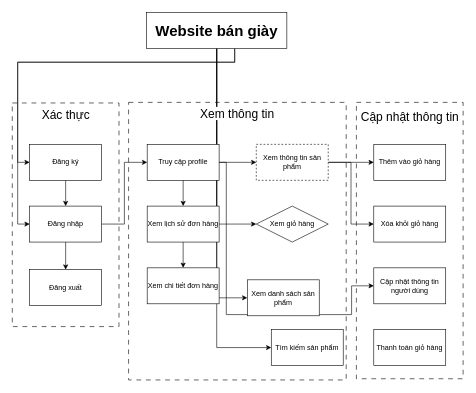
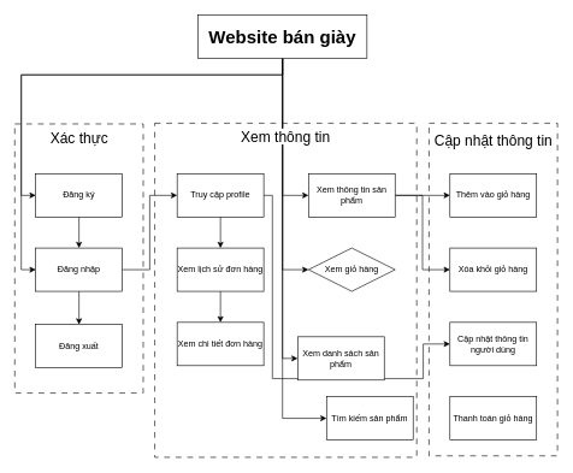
  <mxCell id="0" />
  <mxCell id="1" parent="0" />
  <mxCell id="2" value="" style="rounded=0;whiteSpace=wrap;html=1;dashed=1;dashPattern=8 8;" parent="1" vertex="1"><mxGeometry x="594" y="170" width="178" height="461" as="geometry" /></mxCell>
  <mxCell id="3" value="" style="rounded=0;whiteSpace=wrap;html=1;dashed=1;dashPattern=8 8;" parent="1" vertex="1"><mxGeometry x="214" y="170" width="363" height="463" as="geometry" /></mxCell>
  <mxCell id="4" value="X" style="rounded=0;whiteSpace=wrap;html=1;dashed=1;dashPattern=8 8;" parent="1" vertex="1"><mxGeometry x="20" y="171" width="178" height="373" as="geometry" /></mxCell>
  <mxCell id="5" style="edgeStyle=orthogonalEdgeStyle;rounded=0;orthogonalLoop=1;jettySize=auto;html=1;entryX=0;entryY=0.5;entryDx=0;entryDy=0;" parent="1" source="11" target="19" edge="1"><mxGeometry relative="1" as="geometry"><mxPoint x="391" y="126" as="targetPoint" /></mxGeometry></mxCell>
  <mxCell id="6" style="edgeStyle=orthogonalEdgeStyle;rounded=0;orthogonalLoop=1;jettySize=auto;html=1;entryX=0;entryY=0.5;entryDx=0;entryDy=0;" parent="1" source="11" target="16" edge="1"><mxGeometry relative="1" as="geometry"><Array as="points"><mxPoint x="391" y="103" /><mxPoint x="29" y="103" /><mxPoint x="29" y="270" /></Array></mxGeometry></mxCell>
  <mxCell id="7" style="edgeStyle=orthogonalEdgeStyle;rounded=0;orthogonalLoop=1;jettySize=auto;html=1;entryX=0;entryY=0.5;entryDx=0;entryDy=0;" parent="1" source="11" target="14" edge="1"><mxGeometry relative="1" as="geometry"><Array as="points"><mxPoint x="391" y="103" /><mxPoint x="29" y="103" /><mxPoint x="29" y="373" /></Array></mxGeometry></mxCell>
  <mxCell id="8" style="edgeStyle=orthogonalEdgeStyle;rounded=0;orthogonalLoop=1;jettySize=auto;html=1;entryX=0;entryY=0.5;entryDx=0;entryDy=0;" parent="1" source="11" target="31" edge="1"><mxGeometry relative="1" as="geometry" /></mxCell>
  <mxCell id="9" style="edgeStyle=orthogonalEdgeStyle;rounded=0;orthogonalLoop=1;jettySize=auto;html=1;entryX=0;entryY=0.5;entryDx=0;entryDy=0;" parent="1" source="11" target="26" edge="1"><mxGeometry relative="1" as="geometry" /></mxCell>
  <mxCell id="10" style="edgeStyle=orthogonalEdgeStyle;rounded=0;orthogonalLoop=1;jettySize=auto;html=1;entryX=0;entryY=0.5;entryDx=0;entryDy=0;" edge="1" parent="1" source="11" target="36"><mxGeometry relative="1" as="geometry" /></mxCell>
- <mxCell id="11" value="&lt;b&gt;&lt;font style=&quot;font-size: 25px;&quot;&gt;Website bán giày&lt;/font&gt;&lt;/b&gt;" style="rounded=0;whiteSpace=wrap;html=1;" parent="1" vertex="1"><mxGeometry x="244" y="20" width="234" height="60" as="geometry" /></mxCell>
+ <mxCell id="11" value="&lt;b&gt;&lt;font style=&quot;font-size: 25px;&quot;&gt;Website bán giày&lt;/font&gt;&lt;/b&gt;" style="rounded=0;whiteSpace=wrap;html=1;" parent="1" vertex="1"><mxGeometry x="274" y="20" width="234" height="60" as="geometry" /></mxCell>
  <mxCell id="12" style="edgeStyle=orthogonalEdgeStyle;rounded=0;orthogonalLoop=1;jettySize=auto;html=1;" parent="1" source="14" target="30" edge="1"><mxGeometry relative="1" as="geometry" /></mxCell>
  <mxCell id="13" style="edgeStyle=orthogonalEdgeStyle;rounded=0;orthogonalLoop=1;jettySize=auto;html=1;entryX=0;entryY=0.5;entryDx=0;entryDy=0;" parent="1" source="14" target="23" edge="1"><mxGeometry relative="1" as="geometry" /></mxCell>
  <mxCell id="14" value="Đăng nhập" style="rounded=0;whiteSpace=wrap;html=1;" parent="1" vertex="1"><mxGeometry x="49" y="343" width="120" height="60" as="geometry" /></mxCell>
  <mxCell id="15" style="edgeStyle=orthogonalEdgeStyle;rounded=0;orthogonalLoop=1;jettySize=auto;html=1;" parent="1" source="16" target="14" edge="1"><mxGeometry relative="1" as="geometry" /></mxCell>
  <mxCell id="16" value="Đăng ký" style="rounded=0;whiteSpace=wrap;html=1;" parent="1" vertex="1"><mxGeometry x="49" y="240" width="120" height="60" as="geometry" /></mxCell>
  <mxCell id="17" style="edgeStyle=orthogonalEdgeStyle;rounded=0;orthogonalLoop=1;jettySize=auto;html=1;entryX=0;entryY=0.5;entryDx=0;entryDy=0;" parent="1" source="19" target="20" edge="1"><mxGeometry relative="1" as="geometry" /></mxCell>
  <mxCell id="18" style="edgeStyle=orthogonalEdgeStyle;rounded=0;orthogonalLoop=1;jettySize=auto;html=1;entryX=0;entryY=0.5;entryDx=0;entryDy=0;" parent="1" source="19" target="35" edge="1"><mxGeometry relative="1" as="geometry" /></mxCell>
- <mxCell id="19" value="Xem thông tin sản phẩm" style="rounded=0;whiteSpace=wrap;html=1;dashed=1;" parent="1" vertex="1"><mxGeometry x="427" y="240" width="120" height="60" as="geometry" /></mxCell>
+ <mxCell id="19" value="Xem thông tin sản phẩm" style="rounded=0;whiteSpace=wrap;html=1;" parent="1" vertex="1"><mxGeometry x="427" y="240" width="120" height="60" as="geometry" /></mxCell>
  <mxCell id="20" value="Thêm vào giỏ hàng" style="rounded=0;whiteSpace=wrap;html=1;" parent="1" vertex="1"><mxGeometry x="623" y="240" width="120" height="60" as="geometry" /></mxCell>
  <mxCell id="21" style="edgeStyle=orthogonalEdgeStyle;rounded=0;orthogonalLoop=1;jettySize=auto;html=1;entryX=0.5;entryY=0;entryDx=0;entryDy=0;" parent="1" source="23" target="28" edge="1"><mxGeometry relative="1" as="geometry" /></mxCell>
  <mxCell id="22" style="edgeStyle=orthogonalEdgeStyle;rounded=0;orthogonalLoop=1;jettySize=auto;html=1;entryX=0;entryY=0.5;entryDx=0;entryDy=0;" parent="1" source="23" target="24" edge="1"><mxGeometry relative="1" as="geometry"><Array as="points"><mxPoint x="377" y="270" /><mxPoint x="377" y="524" /><mxPoint x="586" y="524" /><mxPoint x="586" y="476" /></Array></mxGeometry></mxCell>
  <mxCell id="23" value="Truy cập profile" style="rounded=0;whiteSpace=wrap;html=1;" parent="1" vertex="1"><mxGeometry x="245" y="240" width="120" height="60" as="geometry" /></mxCell>
  <mxCell id="24" value="Cập nhật thông tin người dùng" style="rounded=0;whiteSpace=wrap;html=1;" parent="1" vertex="1"><mxGeometry x="623" y="446" width="120" height="60" as="geometry" /></mxCell>
  <mxCell id="25" value="Thanh toán giỏ hàng" style="rounded=0;whiteSpace=wrap;html=1;" parent="1" vertex="1"><mxGeometry x="623" y="549" width="120" height="60" as="geometry" /></mxCell>
  <mxCell id="26" value="Xem danh sách sản phẩm" style="rounded=0;whiteSpace=wrap;html=1;" parent="1" vertex="1"><mxGeometry x="412" y="466" width="120" height="60" as="geometry" /></mxCell>
  <mxCell id="27" style="edgeStyle=orthogonalEdgeStyle;rounded=0;orthogonalLoop=1;jettySize=auto;html=1;" parent="1" source="28" target="29" edge="1"><mxGeometry relative="1" as="geometry" /></mxCell>
  <mxCell id="28" value="Xem lịch sử đơn hàng" style="rounded=0;whiteSpace=wrap;html=1;" parent="1" vertex="1"><mxGeometry x="245" y="343" width="120" height="60" as="geometry" /></mxCell>
  <mxCell id="29" value="Xem chi tiết đơn hàng" style="rounded=0;whiteSpace=wrap;html=1;" parent="1" vertex="1"><mxGeometry x="245" y="446" width="120" height="60" as="geometry" /></mxCell>
  <mxCell id="30" value="Đăng xuất" style="rounded=0;whiteSpace=wrap;html=1;" parent="1" vertex="1"><mxGeometry x="49" y="449" width="120" height="60" as="geometry" /></mxCell>
  <mxCell id="31" value="Xem giỏ hàng" style="rhombus;whiteSpace=wrap;html=1;" parent="1" vertex="1"><mxGeometry x="427" y="343" width="120" height="60" as="geometry" /></mxCell>
  <mxCell id="32" value="&lt;font style=&quot;font-size: 20px;&quot;&gt;Xác thực&lt;/font&gt;" style="text;html=1;align=center;verticalAlign=middle;resizable=0;points=[];autosize=1;strokeColor=none;fillColor=none;" parent="1" vertex="1"><mxGeometry x="60" y="172" width="98" height="36" as="geometry" /></mxCell>
  <mxCell id="33" value="&lt;span style=&quot;color: rgb(0, 0, 0); font-family: Helvetica; font-size: 20px; font-style: normal; font-variant-ligatures: normal; font-variant-caps: normal; font-weight: 400; letter-spacing: normal; orphans: 2; text-indent: 0px; text-transform: none; widows: 2; word-spacing: 0px; -webkit-text-stroke-width: 0px; white-space: normal; background-color: rgb(255, 255, 255); text-decoration-thickness: initial; text-decoration-style: initial; text-decoration-color: initial; float: none; display: inline !important;&quot;&gt;Xem thông tin&lt;/span&gt;" style="text;whiteSpace=wrap;html=1;align=center;" parent="1" vertex="1"><mxGeometry x="320" y="170" width="151" height="46" as="geometry" /></mxCell>
  <mxCell id="34" value="&lt;span style=&quot;color: rgb(0, 0, 0); font-family: Helvetica; font-size: 20px; font-style: normal; font-variant-ligatures: normal; font-variant-caps: normal; font-weight: 400; letter-spacing: normal; orphans: 2; text-indent: 0px; text-transform: none; widows: 2; word-spacing: 0px; -webkit-text-stroke-width: 0px; white-space: normal; background-color: rgb(255, 255, 255); text-decoration-thickness: initial; text-decoration-style: initial; text-decoration-color: initial; float: none; display: inline !important;&quot;&gt;Cập nhật thông tin&lt;/span&gt;" style="text;whiteSpace=wrap;html=1;align=center;" parent="1" vertex="1"><mxGeometry x="597.75" y="174.5" width="170.5" height="31" as="geometry" /></mxCell>
  <mxCell id="35" value="Xóa khỏi giỏ hàng" style="rounded=0;whiteSpace=wrap;html=1;" parent="1" vertex="1"><mxGeometry x="623" y="343" width="120" height="60" as="geometry" /></mxCell>
  <mxCell id="36" value="Tìm kiếm sản phẩm" style="rounded=0;whiteSpace=wrap;html=1;" vertex="1" parent="1"><mxGeometry x="452" y="549" width="120" height="60" as="geometry" /></mxCell>
